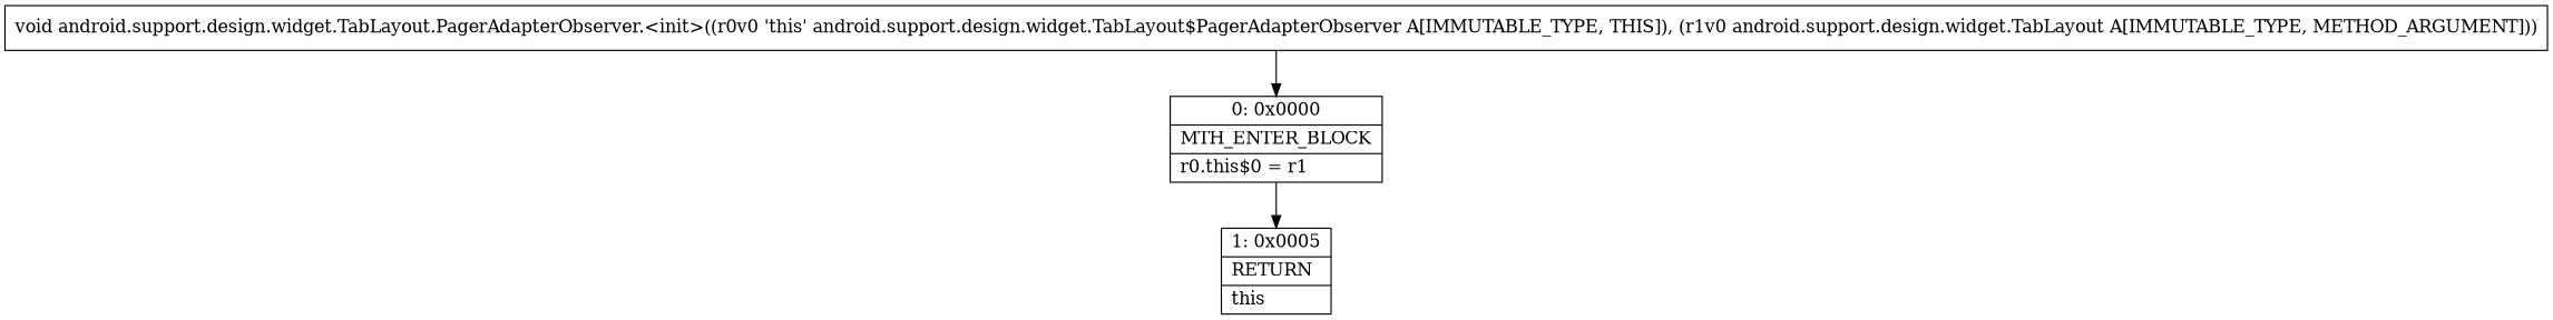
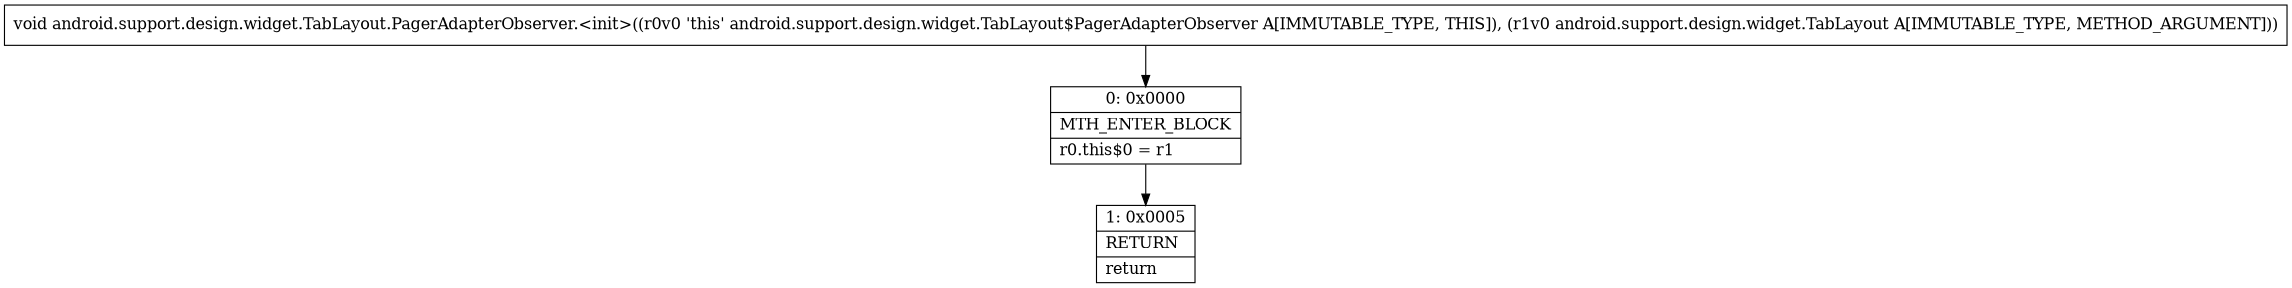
  digraph {
    node [shape=record]
    n1 [label="{0\:\ 0x0000|MTH_ENTER_BLOCK\l|r0.this$0 = r1\l}"]
-   n2 [label="{1\:\ 0x0005|RETURN\l|this\l}"]
+   n2 [label="{1\:\ 0x0005|RETURN\l|return\l}"]
    n3 [label="{void android.support.design.widget.TabLayout.PagerAdapterObserver.\<init\>((r0v0 'this' android.support.design.widget.TabLayout$PagerAdapterObserver A[IMMUTABLE_TYPE, THIS]), (r1v0 android.support.design.widget.TabLayout A[IMMUTABLE_TYPE, METHOD_ARGUMENT])) }"]
    n1 -> n2
    n3 -> n1
  }
